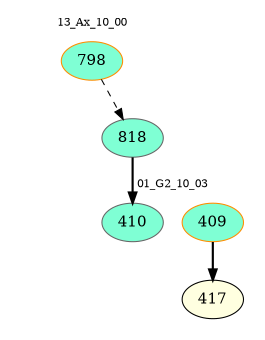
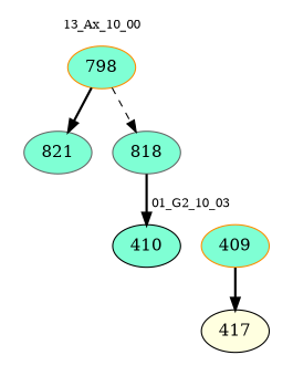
  digraph {
    node [color=darkorange fillcolor=aquamarine style=filled]
    edge [color=black style=bold]
    n1 [label=798]
+   n2 [color=gray40 label=821]
    n3 [color=gray40 label=818]
    n4 [label=409]
    n5 [color=black fillcolor=lightyellow label=417]
-   n6 [color=gray40 label=410]
+   n6 [color=black label=410]
    subgraph cluster_1 {
      color=white
      fontsize=10
      label="13_Ax_10_00"
      n1
+     n2
      n3
    }
    subgraph cluster_2 {
      color=white
      fontsize=10
      label="01_G2_10_03"
      n4
      n5
      n6
    }
+   n1 -> n2
    n1 -> n3 [style=dashed]
    n3 -> n6
    n4 -> n5
  }
